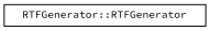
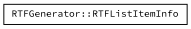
  digraph {
    rankdir=TB
    fontname="Source Code Pro"
-   n1 [color=black fillcolor=white fontname="Source Code Pro" fontsize=10 height=0.2 label="RTFGenerator::RTFGenerator" shape=record style=filled width=0.4]
+   n1 [color=black fillcolor=white fontname="Source Code Pro" fontsize=10 height=0.2 label="RTFGenerator::RTFListItemInfo" shape=record style=filled width=0.4]
  }
